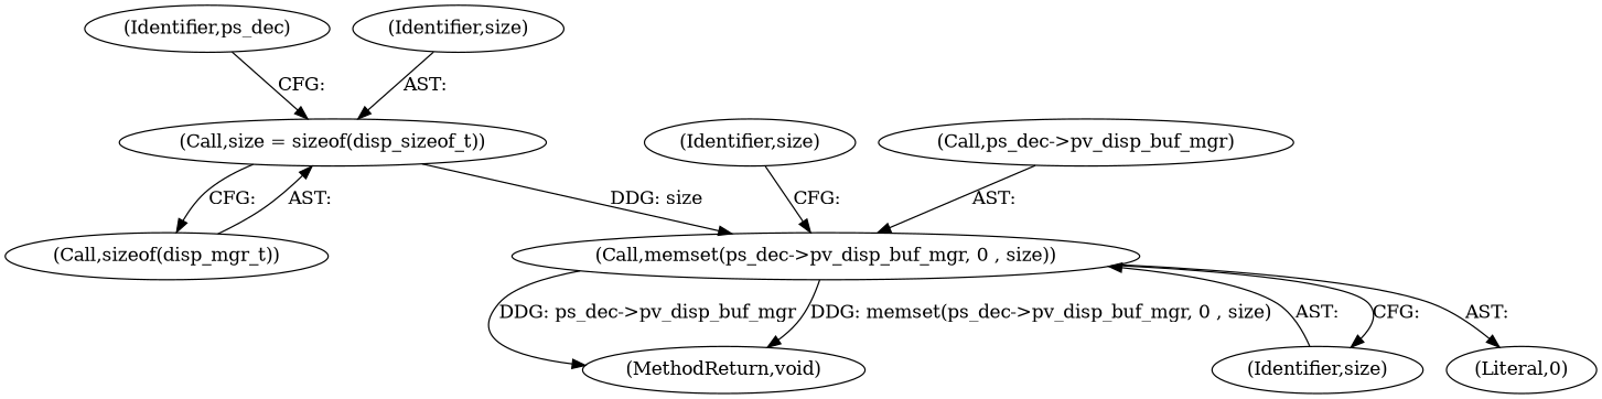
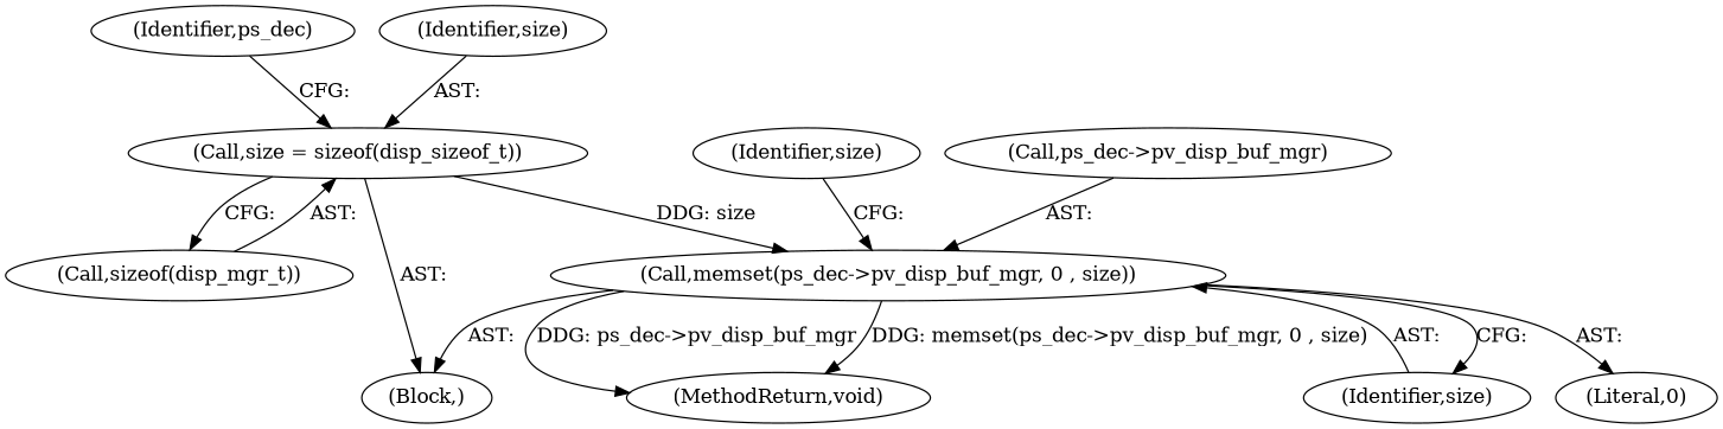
  digraph {
    n1 [label="(Call,memset(ps_dec->pv_disp_buf_mgr, 0 , size))"]
    n2 [label="(Identifier,size)"]
    n3 [label="(MethodReturn,void)"]
+   n4 [label="(Block,)"]
    n5 [label="(Literal,0)"]
    n6 [label="(Call,size = sizeof(disp_sizeof_t))"]
    n7 [label="(Call,sizeof(disp_mgr_t))"]
    n8 [label="(Identifier,size)"]
    n9 [label="(Identifier,ps_dec)"]
    n10 [label="(Call,ps_dec->pv_disp_buf_mgr)"]
    n11 [label="(Identifier,size)"]
    n1 -> n2 [label="CFG: "]
    n1 -> n3 [label="DDG: ps_dec->pv_disp_buf_mgr"]
    n1 -> n3 [label="DDG: memset(ps_dec->pv_disp_buf_mgr, 0 , size)"]
+   n1 -> n4 [label="AST: "]
    n1 -> n5 [label="AST: "]
    n2 -> n1 [label="AST: "]
    n6 -> n1 [label="DDG: size"]
+   n6 -> n4 [label="AST: "]
    n6 -> n7 [label="CFG: "]
    n7 -> n6 [label="AST: "]
    n8 -> n1 [label="CFG: "]
    n9 -> n6 [label="CFG: "]
    n10 -> n1 [label="AST: "]
    n11 -> n6 [label="AST: "]
  }
